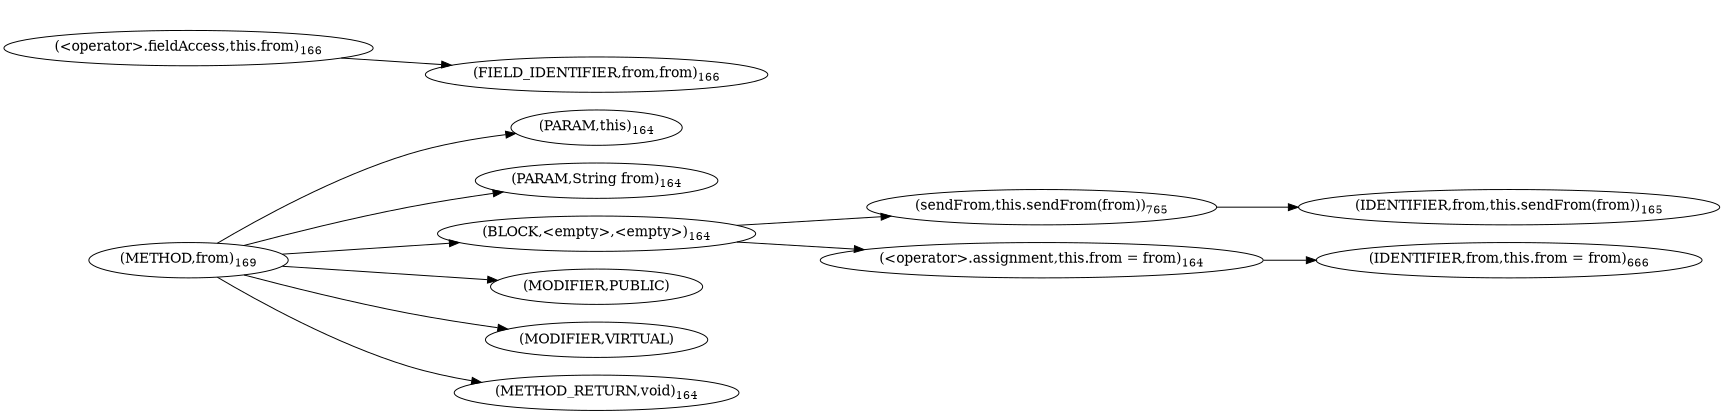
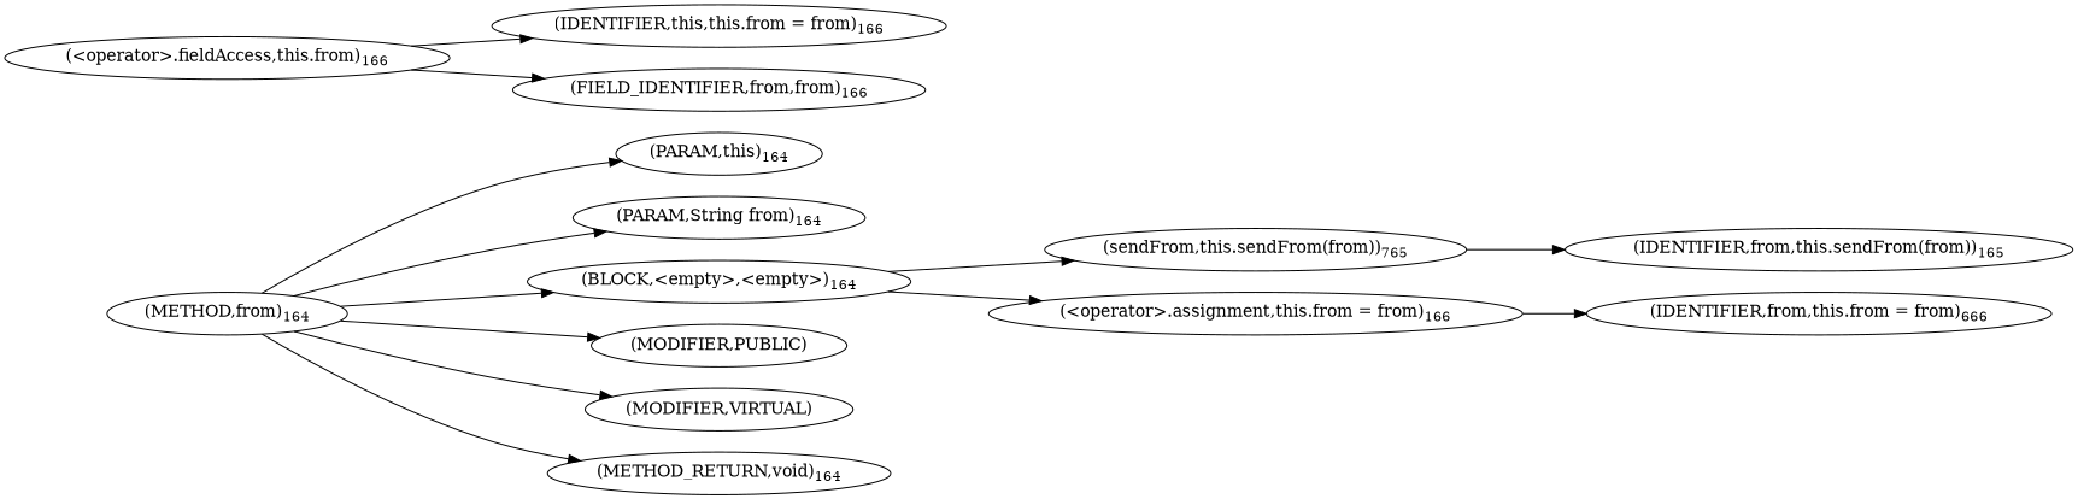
  digraph {
    rankdir=LR
-   n1 [label=<(METHOD,from)<SUB>169</SUB>>]
+   n1 [label=<(METHOD,from)<SUB>164</SUB>>]
    n2 [label=<(PARAM,this)<SUB>164</SUB>>]
    n3 [label=<(PARAM,String from)<SUB>164</SUB>>]
    n4 [label=<(BLOCK,&lt;empty&gt;,&lt;empty&gt;)<SUB>164</SUB>>]
    n5 [label=<(MODIFIER,PUBLIC)>]
    n6 [label=<(MODIFIER,VIRTUAL)>]
    n7 [label=<(METHOD_RETURN,void)<SUB>164</SUB>>]
    n8 [label=<(sendFrom,this.sendFrom(from))<SUB>765</SUB>>]
-   n9 [label=<(&lt;operator&gt;.assignment,this.from = from)<SUB>164</SUB>>]
+   n9 [label=<(&lt;operator&gt;.assignment,this.from = from)<SUB>166</SUB>>]
    n10 [label=<(IDENTIFIER,from,this.sendFrom(from))<SUB>165</SUB>>]
    n11 [label=<(IDENTIFIER,from,this.from = from)<SUB>666</SUB>>]
    n12 [label=<(&lt;operator&gt;.fieldAccess,this.from)<SUB>166</SUB>>]
+   n13 [label=<(IDENTIFIER,this,this.from = from)<SUB>166</SUB>>]
    n14 [label=<(FIELD_IDENTIFIER,from,from)<SUB>166</SUB>>]
    n1 -> n2
    n1 -> n3
    n1 -> n4
    n1 -> n5
    n1 -> n6
    n1 -> n7
    n4 -> n8
    n4 -> n9
    n8 -> n10
    n9 -> n11
+   n12 -> n13
    n12 -> n14
  }
